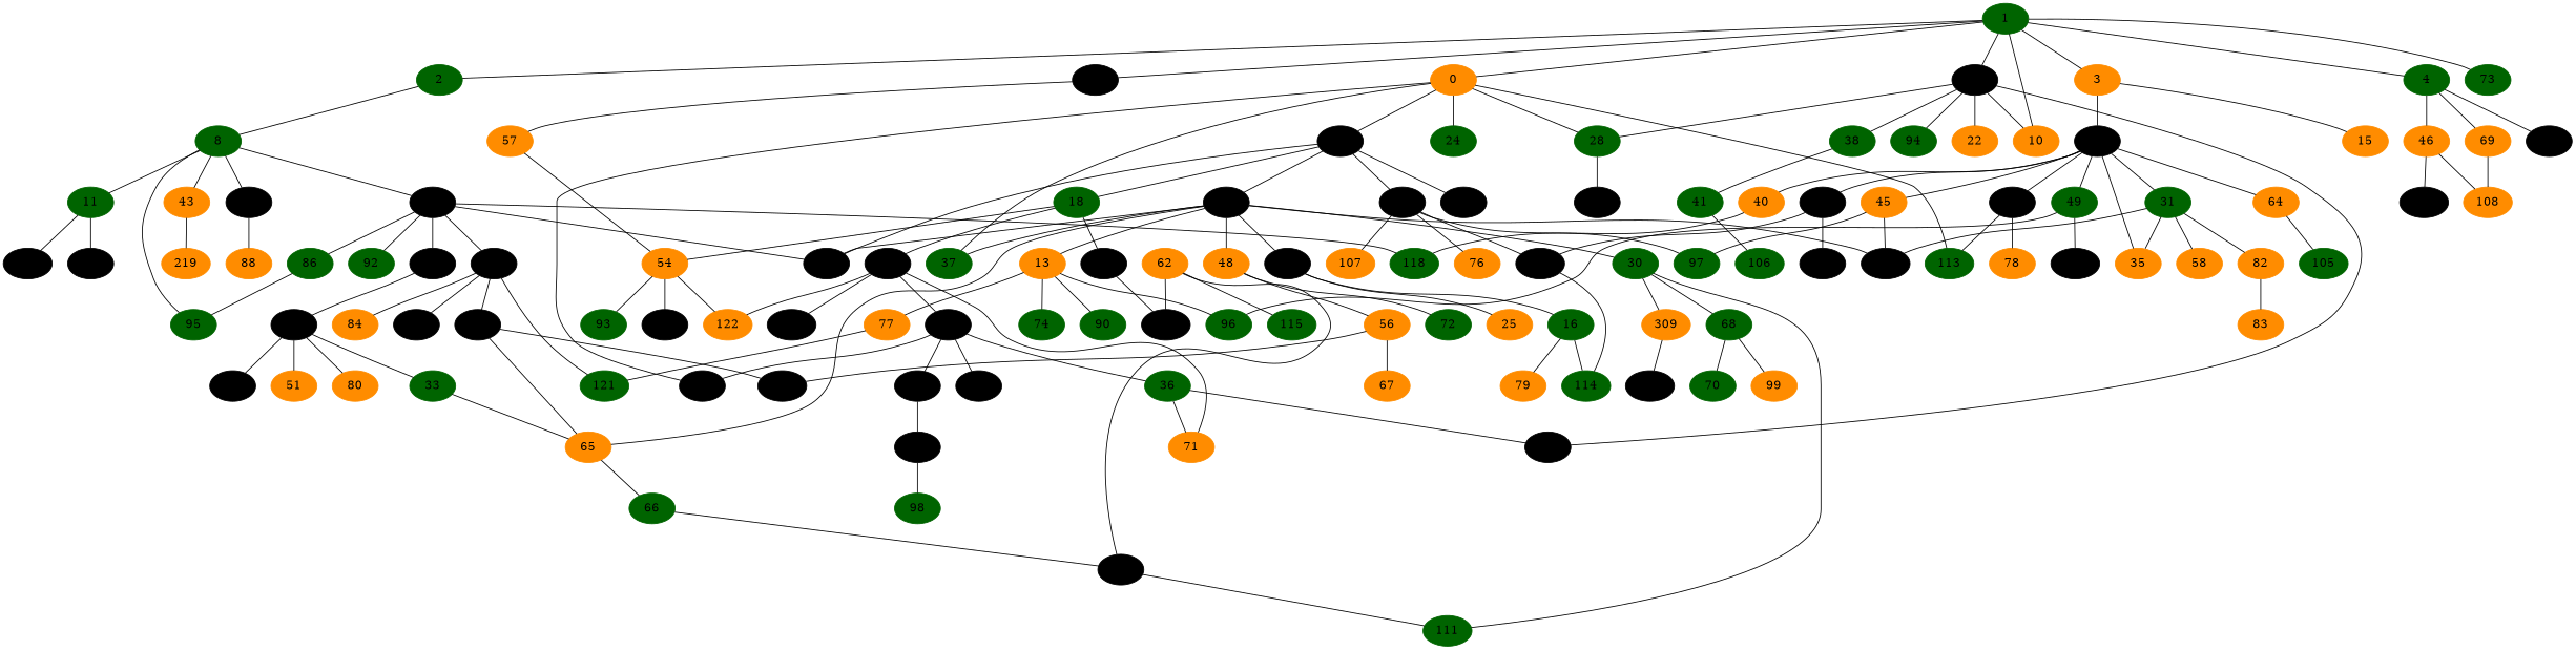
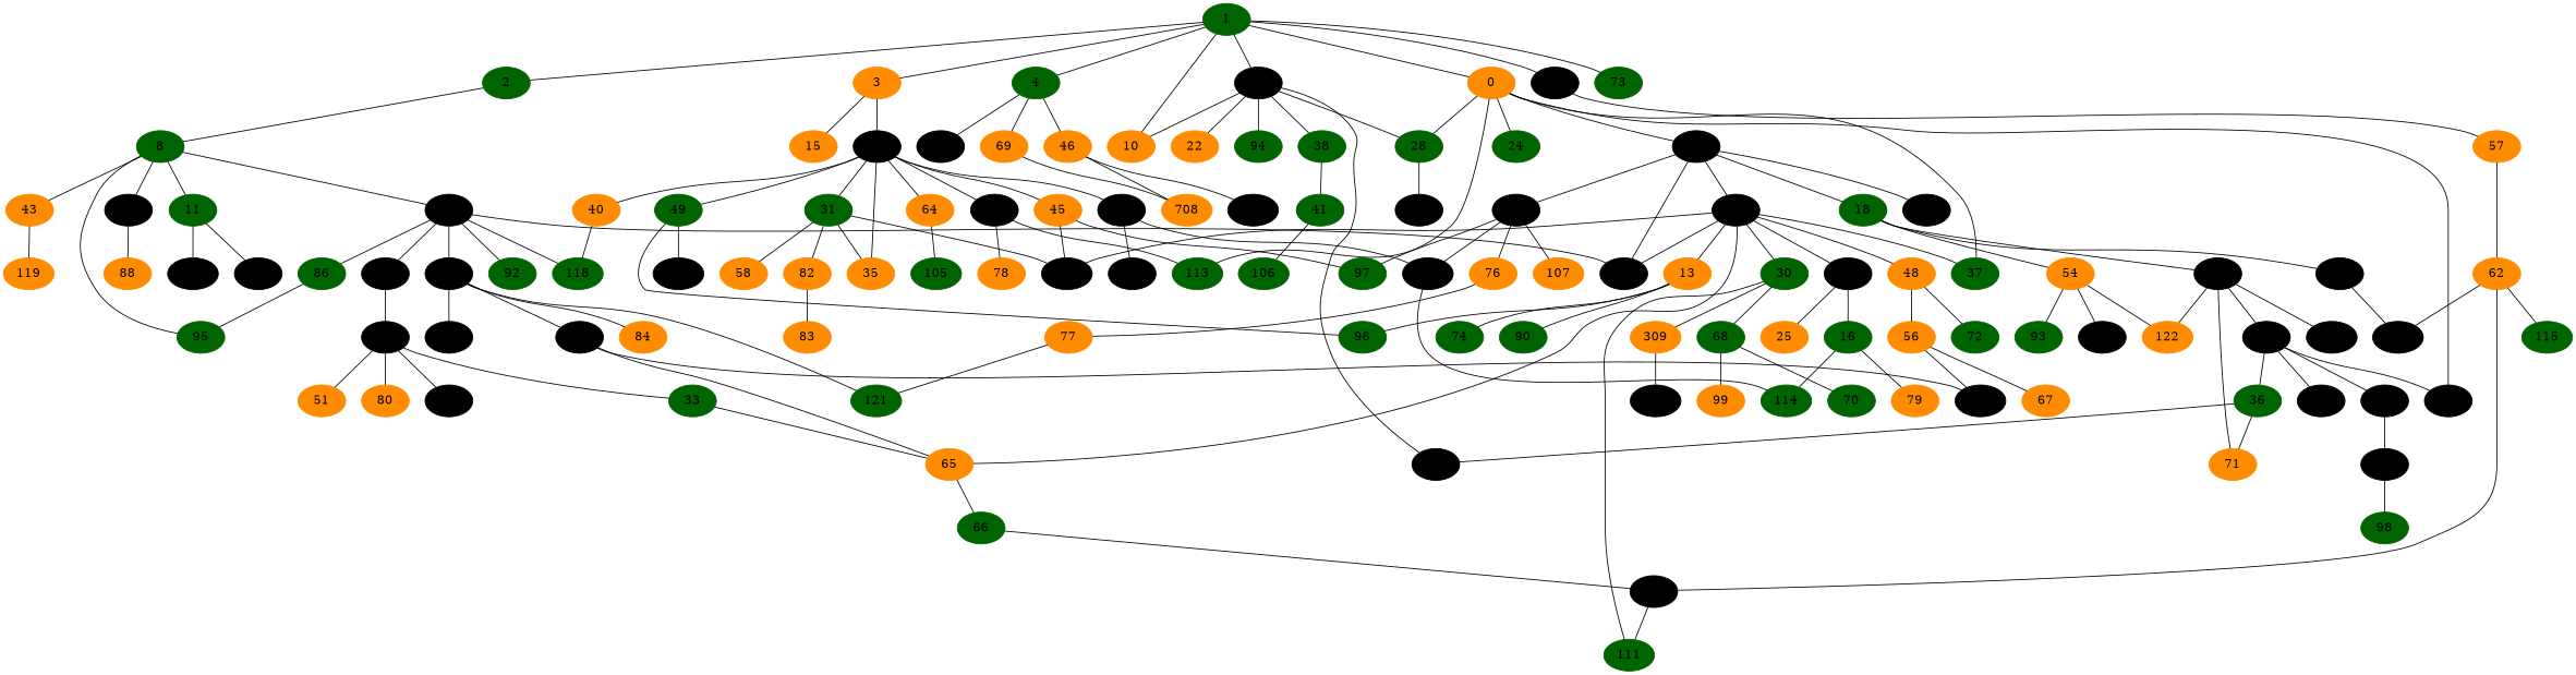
  graph {
    node [color=black style=filled]
    1 [color=darkgreen]
    2 [color=darkgreen]
    3 [color=darkorange]
    4 [color=darkgreen]
    5
    n6 [color=darkorange label=0]
    10 [color=darkorange]
    21
    73 [color=darkgreen]
    8 [color=darkgreen]
    15 [color=darkorange]
    17
    46 [color=darkorange]
    69 [color=darkorange]
    85
    22 [color=darkorange]
    28 [color=darkgreen]
    38 [color=darkgreen]
    47
    94 [color=darkgreen]
    7
    24 [color=darkgreen]
    37 [color=darkgreen]
    91
    113 [color=darkgreen]
    57 [color=darkorange]
    11 [color=darkgreen]
    12
    43 [color=darkorange]
    52
    95 [color=darkgreen]
    23
    31 [color=darkgreen]
    35 [color=darkorange]
    40 [color=darkorange]
    45 [color=darkorange]
    49 [color=darkgreen]
    53
    64 [color=darkorange]
    100
-   108 [color=darkorange]
+   108 [color=darkorange label=708]
    63
    41 [color=darkgreen]
    9
    18 [color=darkgreen]
    19
    75
    87
    13 [color=darkorange]
    14
    30 [color=darkgreen]
    48 [color=darkorange]
    65 [color=darkorange]
    120
    29
    54 [color=darkorange]
    55
    101
    97 [color=darkgreen]
    76 [color=darkorange]
    107 [color=darkorange]
    27
    103
    20
    39
    86 [color=darkgreen]
    92 [color=darkgreen]
    118 [color=darkgreen]
-   119 [color=darkorange label=219]
+   119 [color=darkorange]
    88 [color=darkorange]
    74 [color=darkgreen]
    77 [color=darkorange]
    90 [color=darkgreen]
    96 [color=darkgreen]
    16 [color=darkgreen]
    25 [color=darkorange]
    68 [color=darkgreen]
    n78 [color=darkorange label=309]
    111 [color=darkgreen]
    56 [color=darkorange]
    72 [color=darkgreen]
    66 [color=darkgreen]
    26
    50
    59
    84 [color=darkorange]
    121 [color=darkgreen]
    79 [color=darkorange]
    114 [color=darkgreen]
    42
    58 [color=darkorange]
    82 [color=darkorange]
    112
    78 [color=darkorange]
    105 [color=darkgreen]
    32
    71 [color=darkorange]
    n98 [color=darkorange label=122]
    117
    61
    93 [color=darkgreen]
    104
    33 [color=darkgreen]
    44
    51 [color=darkorange]
    80 [color=darkorange]
    62 [color=darkorange]
    34
    36 [color=darkgreen]
    60
    70 [color=darkgreen]
    99 [color=darkorange]
    110
    83 [color=darkorange]
    89
    106 [color=darkgreen]
    116
    67 [color=darkorange]
    81
    115 [color=darkgreen]
    98 [color=darkgreen]
    1 -- 2
    1 -- 3
    1 -- 4
    1 -- 5
    1 -- n6
    1 -- 10
    1 -- 21
    1 -- 73
    2 -- 8
    3 -- 15
    3 -- 17
    4 -- 46
    4 -- 69
    4 -- 85
    5 -- 10
    5 -- 22
    5 -- 28
    5 -- 38
    5 -- 47
    5 -- 94
    n6 -- 28
    n6 -- 7
    n6 -- 24
    n6 -- 37
    n6 -- 91
    n6 -- 113
    21 -- 57
    8 -- 11
    8 -- 12
    8 -- 43
    8 -- 52
    8 -- 95
    17 -- 23
    17 -- 31
    17 -- 35
    17 -- 40
    17 -- 45
    17 -- 49
    17 -- 53
    17 -- 64
    46 -- 100
    46 -- 108
    69 -- 108
    28 -- 63
    38 -- 41
    7 -- 9
    7 -- 18
    7 -- 19
    7 -- 75
    7 -- 87
-   57 -- 54
+   57 -- 62
    11 -- 27
    11 -- 103
    12 -- 19
    12 -- 20
    12 -- 39
    12 -- 86
    12 -- 92
    12 -- 118
    43 -- 119
    52 -- 88
    23 -- 101
    23 -- 42
    31 -- 35
    31 -- 120
    31 -- 58
    31 -- 82
    40 -- 118
    45 -- 120
    45 -- 97
    49 -- 96
    49 -- 112
    53 -- 113
    53 -- 78
    64 -- 105
    41 -- 106
    9 -- 37
    9 -- 19
    9 -- 13
    9 -- 14
    9 -- 30
    9 -- 48
    9 -- 65
    9 -- 120
    18 -- 29
    18 -- 54
    18 -- 55
    75 -- 101
    75 -- 97
    75 -- 76
    75 -- 107
    13 -- 74
-   13 -- 77
+   76 -- 77
    13 -- 90
    13 -- 96
    14 -- 16
    14 -- 25
    30 -- 68
    30 -- n78
    30 -- 111
    48 -- 56
    48 -- 72
    65 -- 66
    29 -- 32
    29 -- 71
    29 -- n98
    29 -- 117
    54 -- n98
    54 -- 61
    54 -- 93
    55 -- 104
    101 -- 114
    20 -- 26
    39 -- 50
    39 -- 59
    39 -- 84
    39 -- 121
    86 -- 95
    77 -- 121
    16 -- 79
    16 -- 114
    68 -- 70
    68 -- 99
    n78 -- 110
    56 -- 116
    56 -- 67
    66 -- 81
    26 -- 33
    26 -- 44
    26 -- 51
    26 -- 80
    59 -- 65
    59 -- 116
    82 -- 83
    32 -- 91
    32 -- 34
    32 -- 36
    32 -- 60
    33 -- 65
    62 -- 104
    62 -- 81
    62 -- 115
    36 -- 47
    36 -- 71
    60 -- 89
    89 -- 98
    81 -- 111
  }
